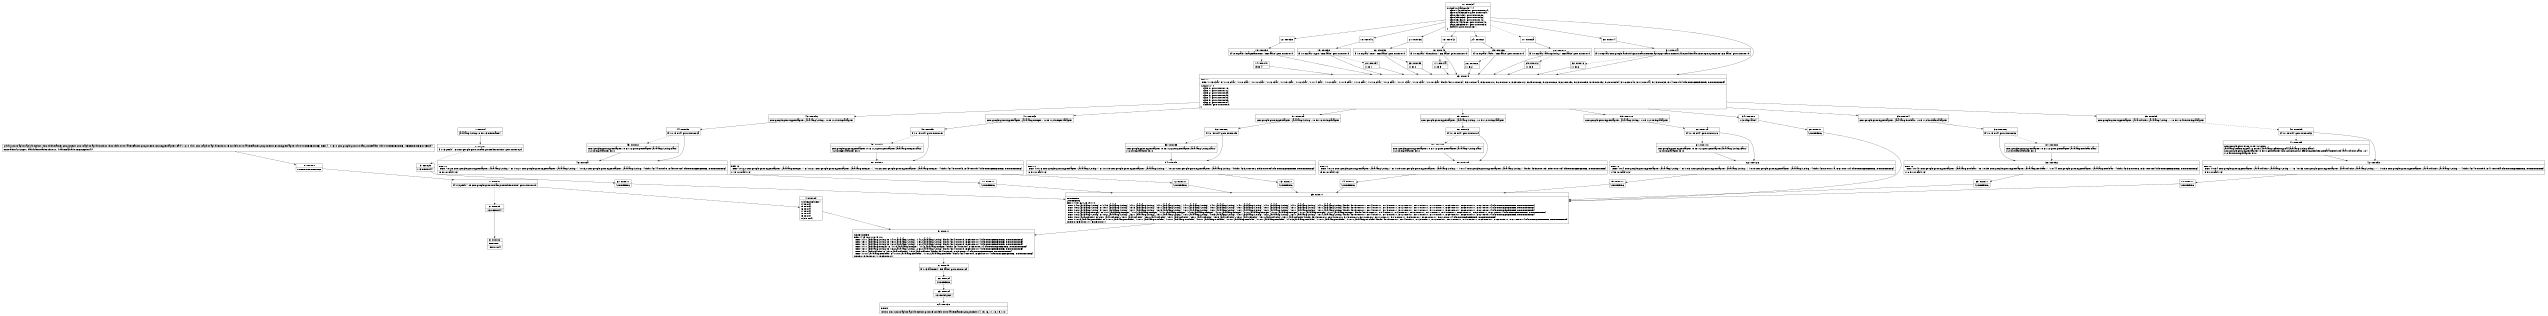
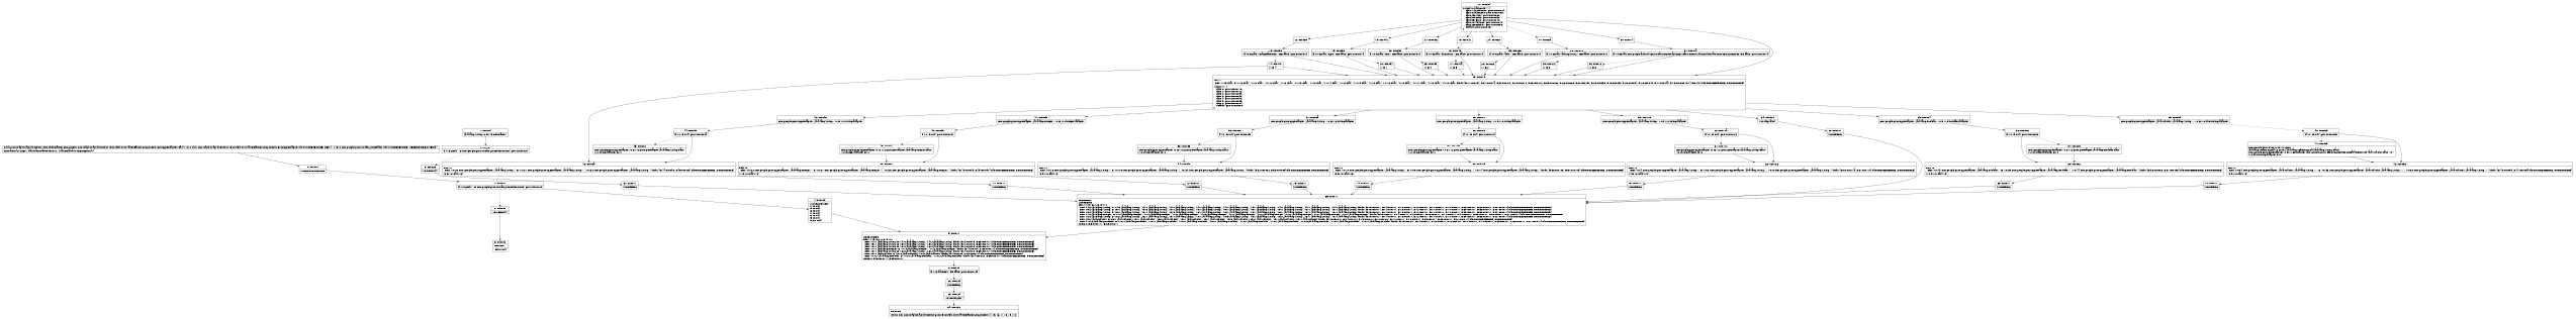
  digraph {
    node [shape=record]
    n1 [label="{0\:\ 0x0000|MTH_ENTER_BLOCK\l}"]
    n2 [label="{1\:\ 0x0007|if (r13.peek() != com.google.gson.stream.JsonToken.NULL) goto L_0x000d\l}"]
    n3 [label="{2\:\ 0x0009|r13.nextNull()\l}"]
    n4 [label="{4\:\ 0x000d|r13.beginObject()\lr4 = null\lr5 = null\lr6 = null\lr7 = null\lr8 = null\lr9 = null\lr13 = null\l}"]
    n5 [label="{3\:\ 0x000c|RETURN\l|return null\l}"]
    n6 [label="{5\:\ 0x0017|LOOP_START\lPHI: r4 r5 r6 r7 r8 r9 r10 \l  PHI: (r4v1 java.lang.String) = (r4v0 java.lang.String), (r4v2 java.lang.String) binds: [B:4:0x000d, B:65:0x0017] A[DONT_GENERATE, DONT_INLINE]\l  PHI: (r5v1 java.lang.String) = (r5v0 java.lang.String), (r5v2 java.lang.String) binds: [B:4:0x000d, B:65:0x0017] A[DONT_GENERATE, DONT_INLINE]\l  PHI: (r6v1 java.lang.String) = (r6v0 java.lang.String), (r6v2 java.lang.String) binds: [B:4:0x000d, B:65:0x0017] A[DONT_GENERATE, DONT_INLINE]\l  PHI: (r7v1 java.lang.Integer) = (r7v0 java.lang.Integer), (r7v2 java.lang.Integer) binds: [B:4:0x000d, B:65:0x0017] A[DONT_GENERATE, DONT_INLINE]\l  PHI: (r8v1 java.lang.String) = (r8v0 java.lang.String), (r8v2 java.lang.String) binds: [B:4:0x000d, B:65:0x0017] A[DONT_GENERATE, DONT_INLINE]\l  PHI: (r9v1 java.util.List) = (r9v0 java.util.List), (r9v2 java.util.List) binds: [B:4:0x000d, B:65:0x0017] A[DONT_GENERATE, DONT_INLINE]\l  PHI: (r10v1 java.lang.Boolean) = (r10v0 java.lang.Boolean), (r10v2 java.lang.Boolean) binds: [B:4:0x000d, B:65:0x0017] A[DONT_GENERATE, DONT_INLINE]\lLOOP:0: B:5:0x0017\-\>B:65:0x0017\l}"]
    n7 [label="{6\:\ 0x001b|if (r13.hasNext() == false) goto L_0x012f\l}"]
    n8 [label="{66\:\ 0x012f|SYNTHETIC\l}"]
    n9 [label="{7\:\ 0x001d|java.lang.String r0 = r13.nextName()\l}"]
    n10 [label="{8\:\ 0x0027|if (r13.peek() != com.google.gson.stream.JsonToken.NULL) goto L_0x002d\l}"]
    n11 [label="{63\:\ 0x012f|r13.endObject()\l}"]
    n12 [label="{9\:\ 0x0029|r13.nextNull()\l}"]
    n13 [label="{67\:\ 0x0017|SYNTHETIC\l}"]
    n14 [label="{65\:\ 0x0017|LOOP_END\lSYNTHETIC\lPHI: r4 r5 r6 r7 r8 r9 r10 \l  PHI: (r4v2 java.lang.String) = (r4v3 java.lang.String), (r4v1 java.lang.String), (r4v1 java.lang.String), (r4v1 java.lang.String), (r4v1 java.lang.String), (r4v1 java.lang.String), (r4v1 java.lang.String), (r4v1 java.lang.String), (r4v1 java.lang.String) binds: [B:75:0x0017, B:74:0x0017, B:73:0x0017, B:72:0x0017, B:71:0x0017, B:70:0x0017, B:69:0x0017, B:68:0x0017, B:67:0x0017] A[DONT_GENERATE, DONT_INLINE]\l  PHI: (r5v2 java.lang.String) = (r5v1 java.lang.String), (r5v3 java.lang.String), (r5v1 java.lang.String), (r5v1 java.lang.String), (r5v1 java.lang.String), (r5v1 java.lang.String), (r5v1 java.lang.String), (r5v1 java.lang.String), (r5v1 java.lang.String) binds: [B:75:0x0017, B:74:0x0017, B:73:0x0017, B:72:0x0017, B:71:0x0017, B:70:0x0017, B:69:0x0017, B:68:0x0017, B:67:0x0017] A[DONT_GENERATE, DONT_INLINE]\l  PHI: (r6v2 java.lang.String) = (r6v1 java.lang.String), (r6v1 java.lang.String), (r6v3 java.lang.String), (r6v1 java.lang.String), (r6v1 java.lang.String), (r6v1 java.lang.String), (r6v1 java.lang.String), (r6v1 java.lang.String), (r6v1 java.lang.String) binds: [B:75:0x0017, B:74:0x0017, B:73:0x0017, B:72:0x0017, B:71:0x0017, B:70:0x0017, B:69:0x0017, B:68:0x0017, B:67:0x0017] A[DONT_GENERATE, DONT_INLINE]\l  PHI: (r7v2 java.lang.Integer) = (r7v1 java.lang.Integer), (r7v1 java.lang.Integer), (r7v1 java.lang.Integer), (r7v3 java.lang.Integer), (r7v1 java.lang.Integer), (r7v1 java.lang.Integer), (r7v1 java.lang.Integer), (r7v1 java.lang.Integer), (r7v1 java.lang.Integer) binds: [B:75:0x0017, B:74:0x0017, B:73:0x0017, B:72:0x0017, B:71:0x0017, B:70:0x0017, B:69:0x0017, B:68:0x0017, B:67:0x0017] A[DONT_GENERATE, DONT_INLINE]\l  PHI: (r8v2 java.lang.String) = (r8v1 java.lang.String), (r8v1 java.lang.String), (r8v1 java.lang.String), (r8v1 java.lang.String), (r8v3 java.lang.String), (r8v1 java.lang.String), (r8v1 java.lang.String), (r8v1 java.lang.String), (r8v1 java.lang.String) binds: [B:75:0x0017, B:74:0x0017, B:73:0x0017, B:72:0x0017, B:71:0x0017, B:70:0x0017, B:69:0x0017, B:68:0x0017, B:67:0x0017] A[DONT_GENERATE, DONT_INLINE]\l  PHI: (r9v2 java.util.List) = (r9v1 java.util.List), (r9v1 java.util.List), (r9v1 java.util.List), (r9v1 java.util.List), (r9v1 java.util.List), (r9v3 java.util.List), (r9v1 java.util.List), (r9v1 java.util.List), (r9v1 java.util.List) binds: [B:75:0x0017, B:74:0x0017, B:73:0x0017, B:72:0x0017, B:71:0x0017, B:70:0x0017, B:69:0x0017, B:68:0x0017, B:67:0x0017] A[DONT_GENERATE, DONT_INLINE]\l  PHI: (r10v2 java.lang.Boolean) = (r10v1 java.lang.Boolean), (r10v1 java.lang.Boolean), (r10v1 java.lang.Boolean), (r10v1 java.lang.Boolean), (r10v1 java.lang.Boolean), (r10v1 java.lang.Boolean), (r10v3 java.lang.Boolean), (r10v1 java.lang.Boolean), (r10v1 java.lang.Boolean) binds: [B:75:0x0017, B:74:0x0017, B:73:0x0017, B:72:0x0017, B:71:0x0017, B:70:0x0017, B:69:0x0017, B:68:0x0017, B:67:0x0017] A[DONT_GENERATE, DONT_INLINE]\lLOOP:0: B:5:0x0017\-\>B:65:0x0017\l}"]
    n15 [label="{11\:\ 0x0034|switch(r0.hashCode()) \{\l    case \-1422950650: goto L_0x0074;\l    case \-640336398: goto L_0x006a;\l    case 2987057: goto L_0x0060;\l    case 3556653: goto L_0x0056;\l    case 3575610: goto L_0x004c;\l    case 224454868: goto L_0x0042;\l    case 265635587: goto L_0x0038;\l    default: goto L_0x0037;\l\}\l}"]
    n16 [label="{12\:\ 0x0038}"]
    n17 [label="{15\:\ 0x0042}"]
    n18 [label="{18\:\ 0x004c}"]
    n19 [label="{21\:\ 0x0056}"]
    n20 [label="{24\:\ 0x0060}"]
    n21 [label="{27\:\ 0x006a}"]
    n22 [label="{30\:\ 0x0074}"]
    n23 [label="{33\:\ 0x007d|PHI: r1 \l  PHI: (r1v3 char) = (r1v2 char), (r1v2 char), (r1v12 char), (r1v2 char), (r1v13 char), (r1v2 char), (r1v14 char), (r1v2 char), (r1v15 char), (r1v2 char), (r1v16 char), (r1v2 char), (r1v17 char), (r1v2 char), (r1v18 char) binds: [B:11:0x0034, B:31:0x007a, B:32:0x007c, B:28:0x0070, B:29:0x0072, B:25:0x0066, B:26:0x0068, B:22:0x005c, B:23:0x005e, B:19:0x0052, B:20:0x0054, B:16:0x0048, B:17:0x004a, B:13:0x003e, B:14:0x0040] A[DONT_GENERATE, DONT_INLINE]\l|switch(r1) \{\l    case 0: goto L_0x0118;\l    case 1: goto L_0x0101;\l    case 2: goto L_0x00ea;\l    case 3: goto L_0x00d3;\l    case 4: goto L_0x00bc;\l    case 5: goto L_0x009b;\l    case 6: goto L_0x0084;\l    default: goto L_0x0080;\l\}\l}"]
    n24 [label="{13\:\ 0x003e|if (r0.equals(\"imageBaseURL\") == false) goto L_0x007d\l}"]
    n25 [label="{16\:\ 0x0048|if (r0.equals(\"directions\") == false) goto L_0x007d\l}"]
    n26 [label="{19\:\ 0x0052|if (r0.equals(\"type\") == false) goto L_0x007d\l}"]
    n27 [label="{22\:\ 0x005c|if (r0.equals(\"text\") == false) goto L_0x007d\l}"]
    n28 [label="{25\:\ 0x0066|if (r0.equals(\"abbr\") == false) goto L_0x007d\l}"]
    n29 [label="{28\:\ 0x0070|if (r0.equals(\"abbr_priority\") == false) goto L_0x007d\l}"]
    n30 [label="{31\:\ 0x007a|if (r0.equals(com.google.android.gms.measurement.api.AppMeasurementSdk.ConditionalUserProperty.ACTIVE) == false) goto L_0x007d\l}"]
    n31 [label="{34\:\ 0x0080|r13.skipValue()\l}"]
    n32 [label="{35\:\ 0x0084|com.google.gson.TypeAdapter\<java.lang.Boolean\> r0 = r12.boolean__adapter\l}"]
    n33 [label="{39\:\ 0x009b|com.google.gson.TypeAdapter\<java.util.List\<java.lang.String\>\> r0 = r12.list__string_adapter\l}"]
    n34 [label="{43\:\ 0x00bc|com.google.gson.TypeAdapter\<java.lang.String\> r0 = r12.string_adapter\l}"]
    n35 [label="{47\:\ 0x00d3|com.google.gson.TypeAdapter\<java.lang.Integer\> r0 = r12.integer_adapter\l}"]
    n36 [label="{51\:\ 0x00ea|com.google.gson.TypeAdapter\<java.lang.String\> r0 = r12.string_adapter\l}"]
    n37 [label="{55\:\ 0x0101|com.google.gson.TypeAdapter\<java.lang.String\> r0 = r12.string_adapter\l}"]
    n38 [label="{59\:\ 0x0118|com.google.gson.TypeAdapter\<java.lang.String\> r0 = r12.string_adapter\l}"]
-   n39 [label="{14\:\ 0x0040|r5 = 4\l}"]
+   n39 [label="{14\:\ 0x0040|r1 = 4\l}"]
    n40 [label="{17\:\ 0x004a|r1 = 5\l}"]
    n41 [label="{20\:\ 0x0054|r1 = 1\l}"]
    n42 [label="{23\:\ 0x005e|r1 = 0\l}"]
    n43 [label="{26\:\ 0x0068|r1 = 2\l}"]
    n44 [label="{29\:\ 0x0072|r1 = 3\l}"]
    n45 [label="{32\:\ 0x007c|r1 = 6\l}"]
    n46 [label="{68\:\ 0x0017|SYNTHETIC\l}"]
    n47 [label="{36\:\ 0x0086|if (r0 != null) goto L_0x0092\l}"]
    n48 [label="{40\:\ 0x009d|if (r0 != null) goto L_0x00b3\l}"]
    n49 [label="{44\:\ 0x00be|if (r0 != null) goto L_0x00ca\l}"]
    n50 [label="{48\:\ 0x00d5|if (r0 != null) goto L_0x00e1\l}"]
    n51 [label="{52\:\ 0x00ec|if (r0 != null) goto L_0x00f8\l}"]
    n52 [label="{56\:\ 0x0103|if (r0 != null) goto L_0x010f\l}"]
    n53 [label="{60\:\ 0x011a|if (r0 != null) goto L_0x0126\l}"]
    n54 [label="{37\:\ 0x0088|com.google.gson.TypeAdapter r0 = r12.gson.getAdapter(java.lang.Boolean.class)\lr12.boolean__adapter = r0\l}"]
    n55 [label="{38\:\ 0x0092|PHI: r0 \l  PHI: (r0v40 com.google.gson.TypeAdapter\<java.lang.Boolean\>) = (r0v39 com.google.gson.TypeAdapter\<java.lang.Boolean\>), (r0v44 com.google.gson.TypeAdapter\<java.lang.Boolean\>) binds: [B:36:0x0086, B:37:0x0088] A[DONT_GENERATE, DONT_INLINE]\l|r10 = r0.read(r13)\l}"]
    n56 [label="{69\:\ 0x0017|SYNTHETIC\l}"]
    n57 [label="{41\:\ 0x009f|com.google.gson.Gson r0 = r12.gson\ljava.lang.reflect.Type[] r2 = new java.lang.reflect.Type[]\{java.lang.String.class\}\lcom.google.gson.TypeAdapter r0 = r0.getAdapter(com.google.gson.reflect.TypeToken.getParameterized(java.util.List.class, r2))\lr12.list__string_adapter = r0\l}"]
    n58 [label="{42\:\ 0x00b3|PHI: r0 \l  PHI: (r0v34 com.google.gson.TypeAdapter\<java.util.List\<java.lang.String\>\>) = (r0v33 com.google.gson.TypeAdapter\<java.util.List\<java.lang.String\>\>), (r0v38 com.google.gson.TypeAdapter\<java.util.List\<java.lang.String\>\>) binds: [B:40:0x009d, B:41:0x009f] A[DONT_GENERATE, DONT_INLINE]\l|r9 = r0.read(r13)\l}"]
    n59 [label="{70\:\ 0x0017|SYNTHETIC\l}"]
    n60 [label="{45\:\ 0x00c0|com.google.gson.TypeAdapter r0 = r12.gson.getAdapter(java.lang.String.class)\lr12.string_adapter = r0\l}"]
    n61 [label="{46\:\ 0x00ca|PHI: r0 \l  PHI: (r0v28 com.google.gson.TypeAdapter\<java.lang.String\>) = (r0v27 com.google.gson.TypeAdapter\<java.lang.String\>), (r0v32 com.google.gson.TypeAdapter\<java.lang.String\>) binds: [B:44:0x00be, B:45:0x00c0] A[DONT_GENERATE, DONT_INLINE]\l|r8 = r0.read(r13)\l}"]
    n62 [label="{71\:\ 0x0017|SYNTHETIC\l}"]
    n63 [label="{49\:\ 0x00d7|com.google.gson.TypeAdapter r0 = r12.gson.getAdapter(java.lang.Integer.class)\lr12.integer_adapter = r0\l}"]
    n64 [label="{50\:\ 0x00e1|PHI: r0 \l  PHI: (r0v22 com.google.gson.TypeAdapter\<java.lang.Integer\>) = (r0v21 com.google.gson.TypeAdapter\<java.lang.Integer\>), (r0v26 com.google.gson.TypeAdapter\<java.lang.Integer\>) binds: [B:48:0x00d5, B:49:0x00d7] A[DONT_GENERATE, DONT_INLINE]\l|r7 = r0.read(r13)\l}"]
    n65 [label="{72\:\ 0x0017|SYNTHETIC\l}"]
    n66 [label="{53\:\ 0x00ee|com.google.gson.TypeAdapter r0 = r12.gson.getAdapter(java.lang.String.class)\lr12.string_adapter = r0\l}"]
    n67 [label="{54\:\ 0x00f8|PHI: r0 \l  PHI: (r0v16 com.google.gson.TypeAdapter\<java.lang.String\>) = (r0v15 com.google.gson.TypeAdapter\<java.lang.String\>), (r0v20 com.google.gson.TypeAdapter\<java.lang.String\>) binds: [B:52:0x00ec, B:53:0x00ee] A[DONT_GENERATE, DONT_INLINE]\l|r6 = r0.read(r13)\l}"]
    n68 [label="{73\:\ 0x0017|SYNTHETIC\l}"]
    n69 [label="{57\:\ 0x0105|com.google.gson.TypeAdapter r0 = r12.gson.getAdapter(java.lang.String.class)\lr12.string_adapter = r0\l}"]
    n70 [label="{58\:\ 0x010f|PHI: r0 \l  PHI: (r0v10 com.google.gson.TypeAdapter\<java.lang.String\>) = (r0v9 com.google.gson.TypeAdapter\<java.lang.String\>), (r0v14 com.google.gson.TypeAdapter\<java.lang.String\>) binds: [B:56:0x0103, B:57:0x0105] A[DONT_GENERATE, DONT_INLINE]\l|r5 = r0.read(r13)\l}"]
    n71 [label="{74\:\ 0x0017|SYNTHETIC\l}"]
    n72 [label="{61\:\ 0x011c|com.google.gson.TypeAdapter r0 = r12.gson.getAdapter(java.lang.String.class)\lr12.string_adapter = r0\l}"]
    n73 [label="{62\:\ 0x0126|PHI: r0 \l  PHI: (r0v4 com.google.gson.TypeAdapter\<java.lang.String\>) = (r0v3 com.google.gson.TypeAdapter\<java.lang.String\>), (r0v8 com.google.gson.TypeAdapter\<java.lang.String\>) binds: [B:60:0x011a, B:61:0x011c] A[DONT_GENERATE, DONT_INLINE]\l|r4 = r0.read(r13)\l}"]
    n74 [label="{75\:\ 0x0017|SYNTHETIC\l}"]
-   n75 [label="{64\:\ 0x0138|DONT\l|return new com.mapbox.api.directions.p008v5.models.AutoValue_BannerComponents(r4, r5, r6, r7, r8, r9, r10)\l}"]
+   n75 [label="{64\:\ 0x0138|RETURN\l|return new com.mapbox.api.directions.p008v5.models.AutoValue_BannerComponents(r4, r5, r6, r7, r8, r9, r10)\l}"]
    n76 [label="{public com.mapbox.api.directions.v5.models.BannerComponents com.mapbox.api.directions.v5.models.AutoValue_BannerComponents.GsonTypeAdapter.read((r12v0 'this' com.mapbox.api.directions.v5.models.AutoValue_BannerComponents$GsonTypeAdapter A[IMMUTABLE_TYPE, THIS]), (r13v0 com.google.gson.stream.JsonReader A[IMMUTABLE_TYPE, METHOD_ARGUMENT]))  | Annotation[SYSTEM, dalvik.annotation.Throws, \{value=[java.io.IOException]\}]\l}"]
    n1 -> n2
    n2 -> n3 [style=dashed]
    n2 -> n4
    n3 -> n5
    n4 -> n6
    n6 -> n7
    n7 -> n8
    n8 -> n11
    n9 -> n10
    n10 -> n12 [style=dashed]
    n11 -> n75
    n12 -> n13
    n13 -> n14
    n14 -> n6
    n15 -> n16
    n15 -> n17
    n15 -> n18
    n15 -> n19
    n15 -> n20
    n15 -> n21 [style=dashed]
    n15 -> n22
    n15 -> n23
    n16 -> n24
    n17 -> n25
    n18 -> n26
    n19 -> n27
    n20 -> n28
    n21 -> n29
    n22 -> n30
    n23 -> n31
    n23 -> n32
    n23 -> n33
    n23 -> n34
    n23 -> n35
    n23 -> n36
    n23 -> n37
    n23 -> n38
    n24 -> n23
    n24 -> n39 [style=dashed]
    n25 -> n23
    n25 -> n40 [style=dashed]
    n26 -> n23
    n26 -> n41 [style=dashed]
    n27 -> n23
    n27 -> n42 [style=dashed]
    n28 -> n23
    n28 -> n43 [style=dashed]
    n29 -> n23
    n29 -> n44 [style=dashed]
    n30 -> n23
    n30 -> n45 [style=dashed]
    n31 -> n46
    n32 -> n47
    n33 -> n48 [style=dashed]
    n34 -> n49
    n35 -> n50
    n36 -> n51
    n37 -> n52
    n38 -> n53
    n39 -> n23
    n40 -> n23
    n41 -> n23
    n42 -> n23
    n43 -> n23
    n44 -> n23
    n45 -> n23
    n46 -> n14
    n47 -> n54 [style=dashed]
    n47 -> n55
    n48 -> n57 [style=dashed]
    n48 -> n58
    n49 -> n60 [style=dashed]
    n49 -> n61
    n50 -> n63 [style=dashed]
    n50 -> n64
    n51 -> n66 [style=dashed]
    n51 -> n67
    n52 -> n69 [style=dashed]
    n52 -> n70
    n53 -> n72 [style=dashed]
    n53 -> n73
    n54 -> n55
    n55 -> n56
    n56 -> n14
    n57 -> n58
    n58 -> n59
    n59 -> n14
-   n60 -> n61
+   n39 -> n61
    n61 -> n62
    n62 -> n14
    n63 -> n64
    n64 -> n65
    n65 -> n14
    n66 -> n67
    n67 -> n68
    n68 -> n14
    n69 -> n70
    n70 -> n71
    n71 -> n14
    n72 -> n73
    n73 -> n74
    n74 -> n14
    n76 -> n1
  }
